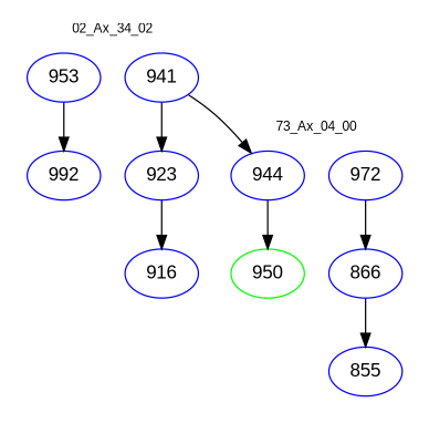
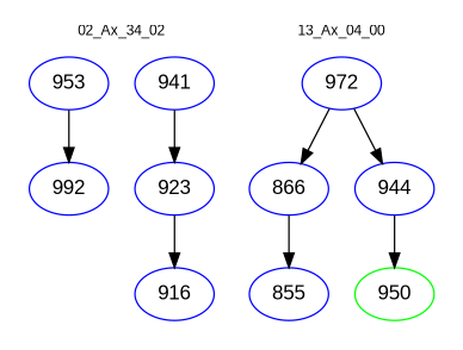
  digraph {
    fontname="Liberation Sans"
    node [color=blue fontname="Liberation Sans"]
    edge [color=black fontname="Liberation Sans"]
    n1 [label=941]
    n2 [label=923]
    n3 [label=953]
    n4 [label=916]
    n5 [label=992]
    n6 [label=972]
    n7 [label=866]
    n8 [label=944]
    n9 [label=855]
    n10 [color=green label=950]
    subgraph cluster_1 {
      color=white
      fontsize=10
      label="02_Ax_34_02"
      n1
      n2
      n3
      n4
      n5
    }
    subgraph cluster_2 {
      color=white
      fontsize=10
-     label="73_Ax_04_00"
+     label="13_Ax_04_00"
      n6
      n7
      n8
      n9
      n10
    }
    n1 -> n2
    n2 -> n4
    n3 -> n5
    n6 -> n7
-   n1 -> n8
+   n6 -> n8
    n7 -> n9
    n8 -> n10
  }
